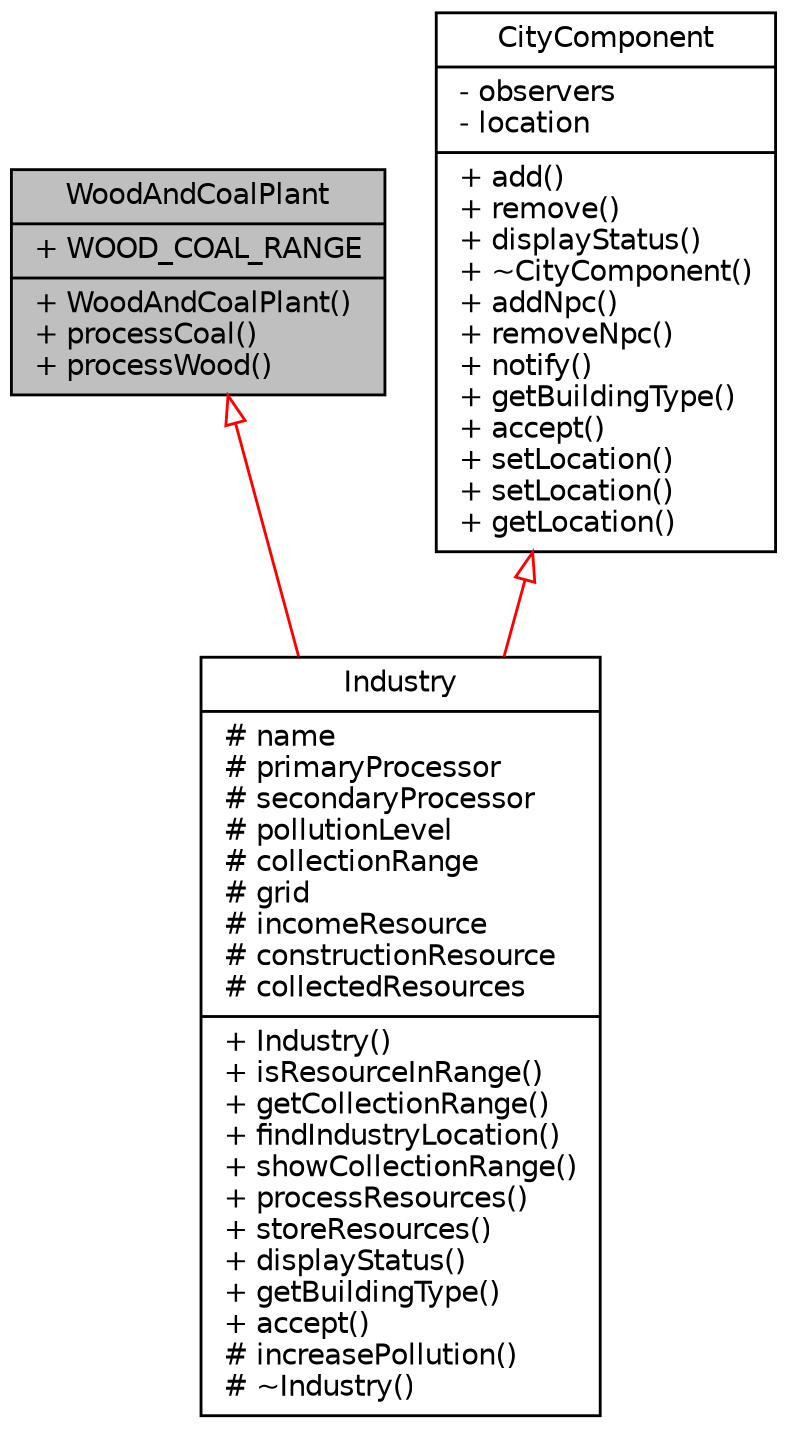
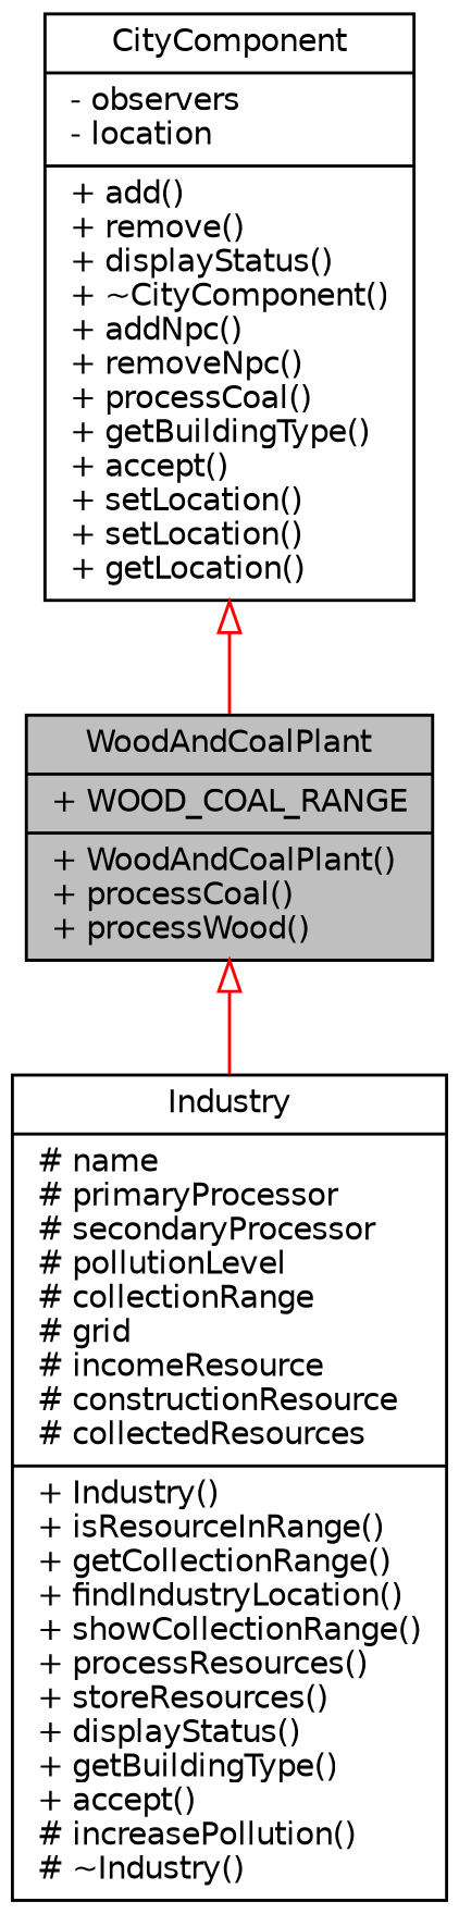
  digraph {
    node [color=black fillcolor=white fontname=Helvetica fontsize=10 shape=record style=filled]
    edge [arrowtail=onormal color=red dir=back fontname=Helvetica fontsize=10 labelfontname=Helvetica labelfontsize=10 style=solid]
    n1 [fillcolor=grey75 fontcolor=black height=0.2 label="{WoodAndCoalPlant\n|+ WOOD_COAL_RANGE\l|+ WoodAndCoalPlant()\l+ processCoal()\l+ processWood()\l}" width=0.4]
    n2 [height=0.2 label="{Industry\n|# name\l# primaryProcessor\l# secondaryProcessor\l# pollutionLevel\l# collectionRange\l# grid\l# incomeResource\l# constructionResource\l# collectedResources\l|+ Industry()\l+ isResourceInRange()\l+ getCollectionRange()\l+ findIndustryLocation()\l+ showCollectionRange()\l+ processResources()\l+ storeResources()\l+ displayStatus()\l+ getBuildingType()\l+ accept()\l# increasePollution()\l# ~Industry()\l}" width=0.4]
-   n3 [height=0.2 label="{CityComponent\n|- observers\l- location\l|+ add()\l+ remove()\l+ displayStatus()\l+ ~CityComponent()\l+ addNpc()\l+ removeNpc()\l+ notify()\l+ getBuildingType()\l+ accept()\l+ setLocation()\l+ setLocation()\l+ getLocation()\l}" width=0.4]
+   n3 [height=0.2 label="{CityComponent\n|- observers\l- location\l|+ add()\l+ remove()\l+ displayStatus()\l+ ~CityComponent()\l+ addNpc()\l+ removeNpc()\l+ processCoal()\l+ getBuildingType()\l+ accept()\l+ setLocation()\l+ setLocation()\l+ getLocation()\l}" width=0.4]
    n1 -> n2
-   n3 -> n2
+   n3 -> n1
  }
